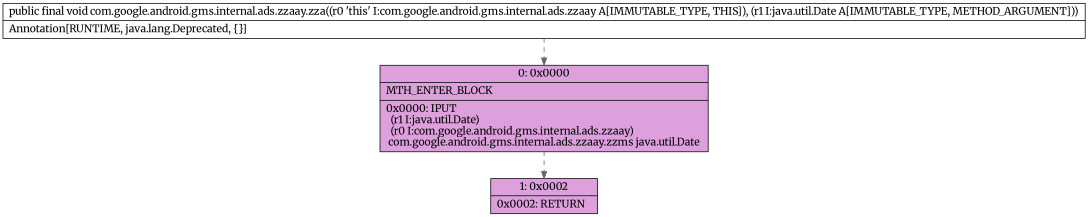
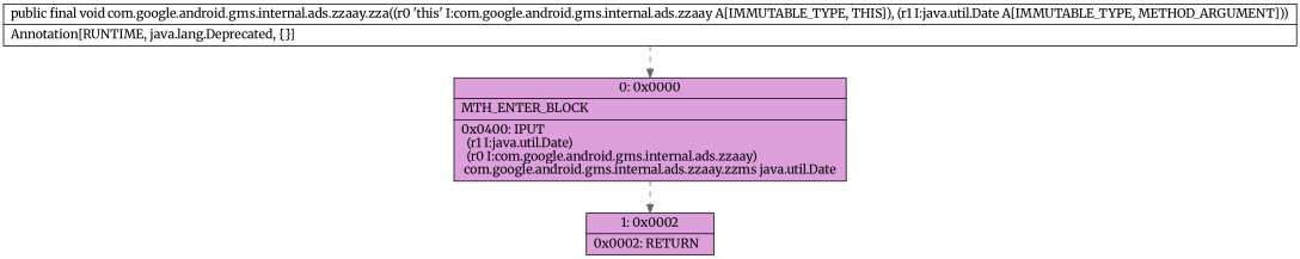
  digraph {
    fontname=Merriweather
    node [shape=record style=filled fillcolor=plum fontname=Merriweather]
    edge [color=gray40 style=dashed fontname=Merriweather]
-   n1 [label="{0\:\ 0x0000|MTH_ENTER_BLOCK\l|0x0000: IPUT  \l  (r1 I:java.util.Date)\l  (r0 I:com.google.android.gms.internal.ads.zzaay)\l com.google.android.gms.internal.ads.zzaay.zzms java.util.Date \l}"]
+   n1 [label="{0\:\ 0x0000|MTH_ENTER_BLOCK\l|0x0400: IPUT  \l  (r1 I:java.util.Date)\l  (r0 I:com.google.android.gms.internal.ads.zzaay)\l com.google.android.gms.internal.ads.zzaay.zzms java.util.Date \l}"]
    n2 [label="{1\:\ 0x0002|0x0002: RETURN   \l}"]
    n3 [label="{public final void com.google.android.gms.internal.ads.zzaay.zza((r0 'this' I:com.google.android.gms.internal.ads.zzaay A[IMMUTABLE_TYPE, THIS]), (r1 I:java.util.Date A[IMMUTABLE_TYPE, METHOD_ARGUMENT]))  | Annotation[RUNTIME, java.lang.Deprecated, \{\}]\l}" fillcolor=white]
    n1 -> n2
    n3 -> n1
  }
